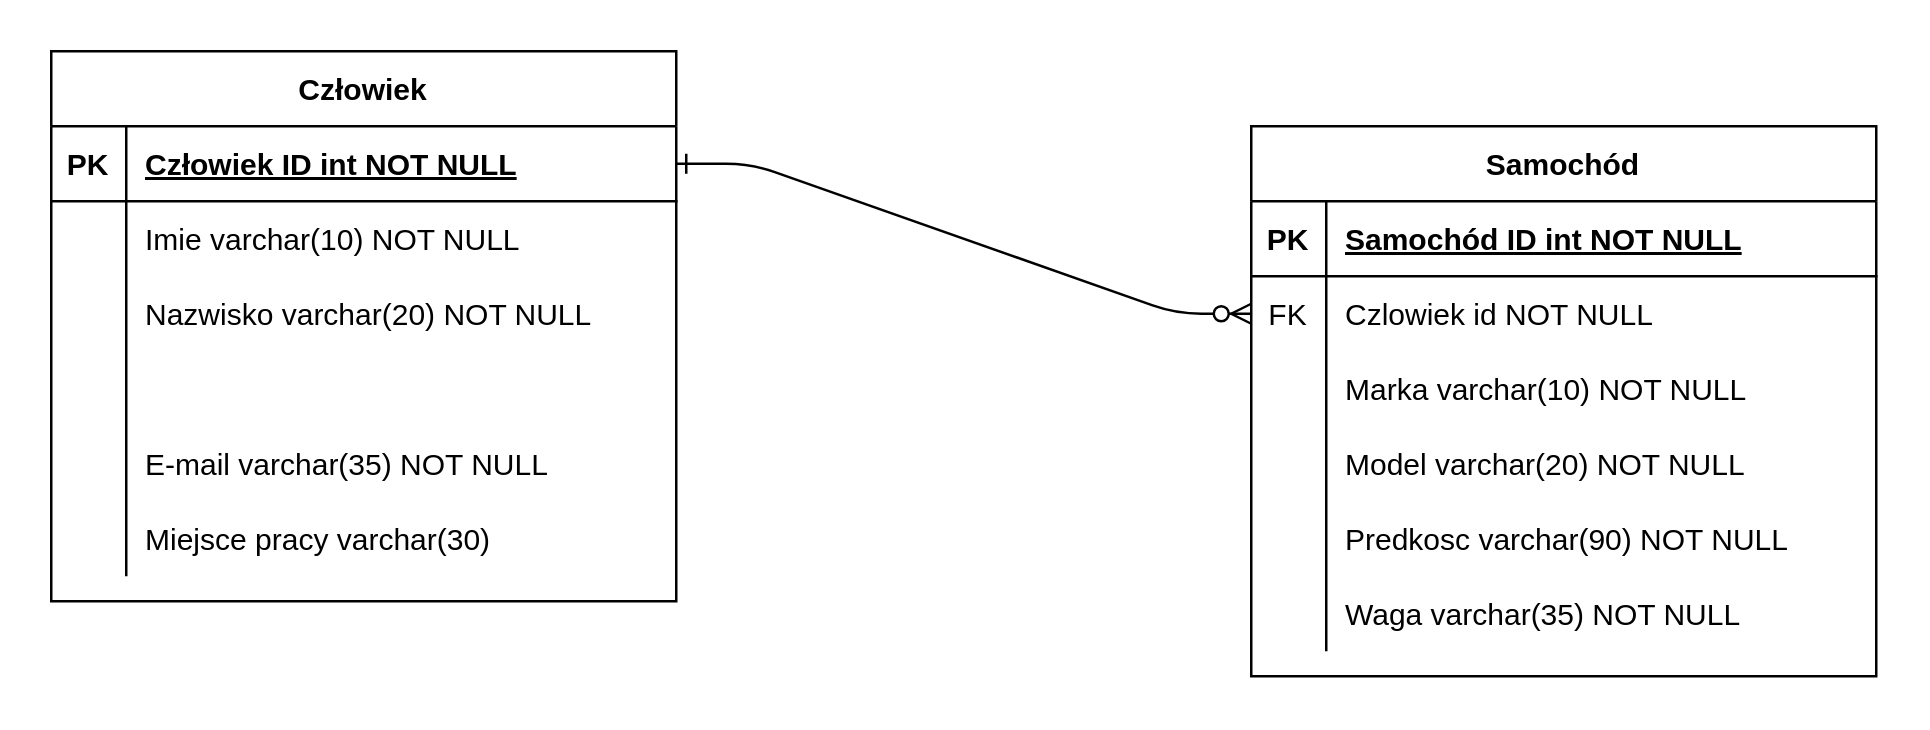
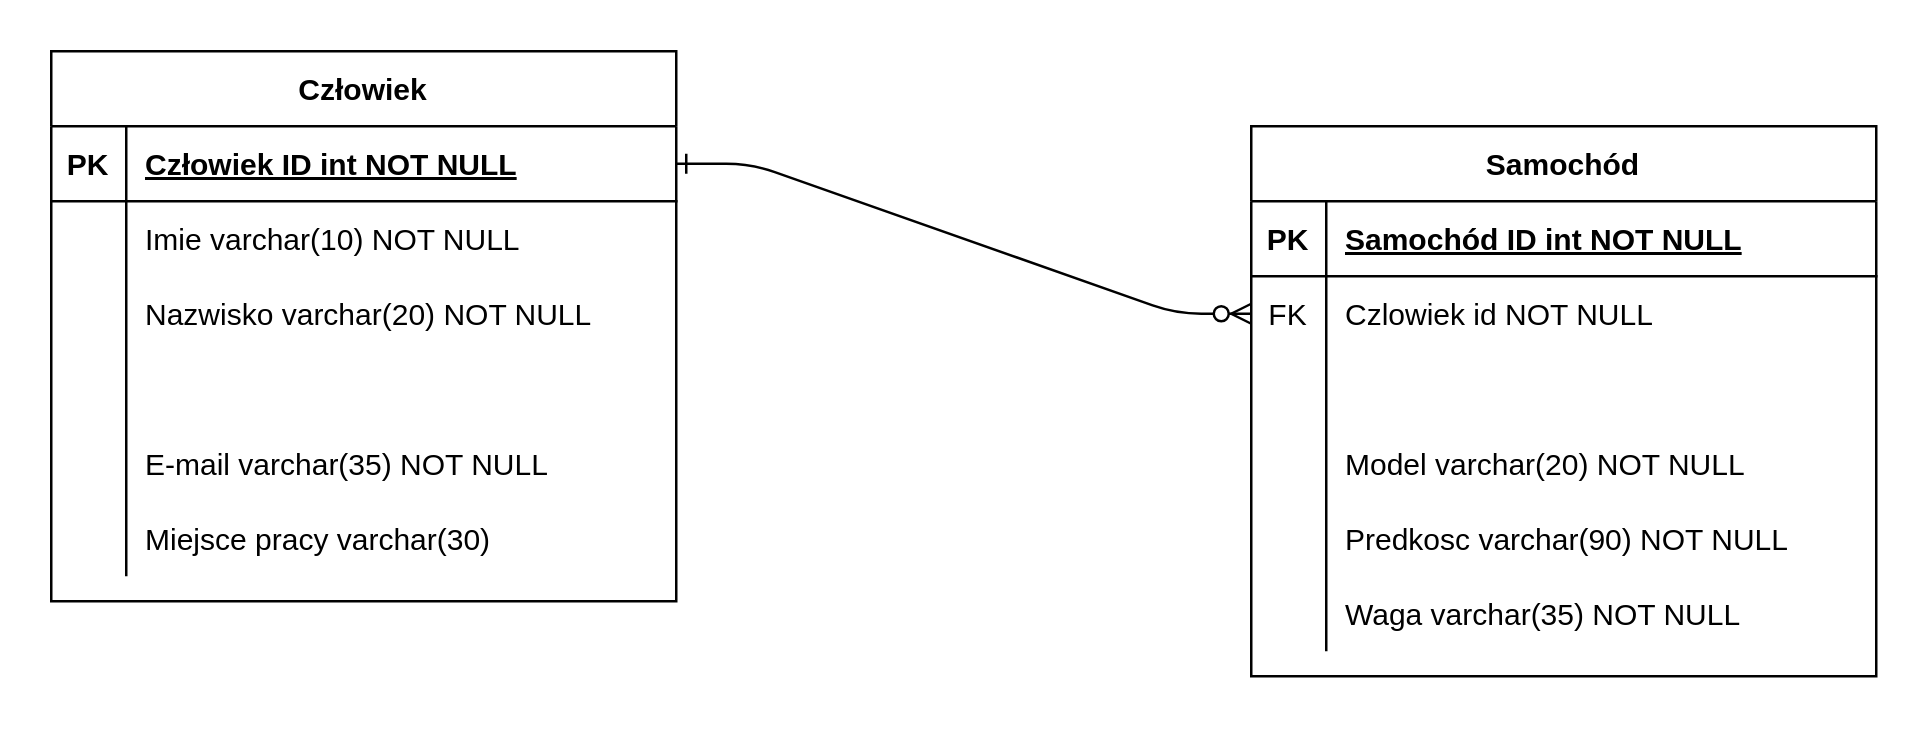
  <mxCell id="0" />
  <mxCell id="1" parent="0" />
  <mxCell id="2" value="" style="edgeStyle=entityRelationEdgeStyle;endArrow=ERzeroToMany;startArrow=ERone;endFill=1;startFill=0;entryX=0;entryY=0.5;entryDx=0;entryDy=0;" parent="1" source="4" target="25" edge="1"><mxGeometry width="100" height="100" relative="1" as="geometry"><mxPoint x="290" y="100" as="sourcePoint" /><mxPoint x="490" y="135" as="targetPoint" /></mxGeometry></mxCell>
  <mxCell id="3" value="Człowiek" style="shape=table;startSize=30;container=1;collapsible=1;childLayout=tableLayout;fixedRows=1;rowLines=0;fontStyle=1;align=center;resizeLast=1;" vertex="1" parent="1"><mxGeometry x="20" y="20" width="250" height="220" as="geometry" /></mxCell>
  <mxCell id="4" value="" style="shape=partialRectangle;collapsible=0;dropTarget=0;pointerEvents=0;fillColor=none;points=[[0,0.5],[1,0.5]];portConstraint=eastwest;top=0;left=0;right=0;bottom=1;" vertex="1" parent="3"><mxGeometry y="30" width="250" height="30" as="geometry" /></mxCell>
  <mxCell id="5" value="PK" style="shape=partialRectangle;overflow=hidden;connectable=0;fillColor=none;top=0;left=0;bottom=0;right=0;fontStyle=1;" vertex="1" parent="4"><mxGeometry width="30" height="30" as="geometry"><mxRectangle width="30" height="30" as="alternateBounds" /></mxGeometry></mxCell>
  <mxCell id="6" value="Człowiek ID int NOT NULL" style="shape=partialRectangle;overflow=hidden;connectable=0;fillColor=none;top=0;left=0;bottom=0;right=0;align=left;spacingLeft=6;fontStyle=5;" vertex="1" parent="4"><mxGeometry x="30" width="220" height="30" as="geometry"><mxRectangle width="220" height="30" as="alternateBounds" /></mxGeometry></mxCell>
  <mxCell id="7" value="" style="shape=partialRectangle;collapsible=0;dropTarget=0;pointerEvents=0;fillColor=none;points=[[0,0.5],[1,0.5]];portConstraint=eastwest;top=0;left=0;right=0;bottom=0;" vertex="1" parent="3"><mxGeometry y="60" width="250" height="30" as="geometry" /></mxCell>
  <mxCell id="8" value="" style="shape=partialRectangle;overflow=hidden;connectable=0;fillColor=none;top=0;left=0;bottom=0;right=0;" vertex="1" parent="7"><mxGeometry width="30" height="30" as="geometry"><mxRectangle width="30" height="30" as="alternateBounds" /></mxGeometry></mxCell>
  <mxCell id="9" value="Imie varchar(10) NOT NULL" style="shape=partialRectangle;overflow=hidden;connectable=0;fillColor=none;top=0;left=0;bottom=0;right=0;align=left;spacingLeft=6;" vertex="1" parent="7"><mxGeometry x="30" width="220" height="30" as="geometry"><mxRectangle width="220" height="30" as="alternateBounds" /></mxGeometry></mxCell>
  <mxCell id="10" style="shape=partialRectangle;collapsible=0;dropTarget=0;pointerEvents=0;fillColor=none;points=[[0,0.5],[1,0.5]];portConstraint=eastwest;top=0;left=0;right=0;bottom=0;" vertex="1" parent="3"><mxGeometry y="90" width="250" height="30" as="geometry" /></mxCell>
  <mxCell id="11" style="shape=partialRectangle;overflow=hidden;connectable=0;fillColor=none;top=0;left=0;bottom=0;right=0;" vertex="1" parent="10"><mxGeometry width="30" height="30" as="geometry"><mxRectangle width="30" height="30" as="alternateBounds" /></mxGeometry></mxCell>
  <mxCell id="12" value="Nazwisko varchar(20) NOT NULL" style="shape=partialRectangle;overflow=hidden;connectable=0;fillColor=none;top=0;left=0;bottom=0;right=0;align=left;spacingLeft=6;" vertex="1" parent="10"><mxGeometry x="30" width="220" height="30" as="geometry"><mxRectangle width="220" height="30" as="alternateBounds" /></mxGeometry></mxCell>
  <mxCell id="13" style="shape=partialRectangle;collapsible=0;dropTarget=0;pointerEvents=0;fillColor=none;points=[[0,0.5],[1,0.5]];portConstraint=eastwest;top=0;left=0;right=0;bottom=0;" vertex="1" parent="3"><mxGeometry y="120" width="250" height="30" as="geometry" /></mxCell>
  <mxCell id="14" style="shape=partialRectangle;overflow=hidden;connectable=0;fillColor=none;top=0;left=0;bottom=0;right=0;" vertex="1" parent="13"><mxGeometry width="30" height="30" as="geometry"><mxRectangle width="30" height="30" as="alternateBounds" /></mxGeometry></mxCell>
  <mxCell id="15" style="shape=partialRectangle;collapsible=0;dropTarget=0;pointerEvents=0;fillColor=none;points=[[0,0.5],[1,0.5]];portConstraint=eastwest;top=0;left=0;right=0;bottom=0;" vertex="1" parent="3"><mxGeometry y="150" width="250" height="30" as="geometry" /></mxCell>
  <mxCell id="16" style="shape=partialRectangle;overflow=hidden;connectable=0;fillColor=none;top=0;left=0;bottom=0;right=0;" vertex="1" parent="15"><mxGeometry width="30" height="30" as="geometry"><mxRectangle width="30" height="30" as="alternateBounds" /></mxGeometry></mxCell>
  <mxCell id="17" value="E-mail varchar(35) NOT NULL" style="shape=partialRectangle;overflow=hidden;connectable=0;fillColor=none;top=0;left=0;bottom=0;right=0;align=left;spacingLeft=6;" vertex="1" parent="15"><mxGeometry x="30" width="220" height="30" as="geometry"><mxRectangle width="220" height="30" as="alternateBounds" /></mxGeometry></mxCell>
  <mxCell id="18" style="shape=partialRectangle;collapsible=0;dropTarget=0;pointerEvents=0;fillColor=none;points=[[0,0.5],[1,0.5]];portConstraint=eastwest;top=0;left=0;right=0;bottom=0;" vertex="1" parent="3"><mxGeometry y="180" width="250" height="30" as="geometry" /></mxCell>
  <mxCell id="19" style="shape=partialRectangle;overflow=hidden;connectable=0;fillColor=none;top=0;left=0;bottom=0;right=0;" vertex="1" parent="18"><mxGeometry width="30" height="30" as="geometry"><mxRectangle width="30" height="30" as="alternateBounds" /></mxGeometry></mxCell>
  <mxCell id="20" value="Miejsce pracy varchar(30)" style="shape=partialRectangle;overflow=hidden;connectable=0;fillColor=none;top=0;left=0;bottom=0;right=0;align=left;spacingLeft=6;" vertex="1" parent="18"><mxGeometry x="30" width="220" height="30" as="geometry"><mxRectangle width="220" height="30" as="alternateBounds" /></mxGeometry></mxCell>
  <mxCell id="21" value="Samochód" style="shape=table;startSize=30;container=1;collapsible=1;childLayout=tableLayout;fixedRows=1;rowLines=0;fontStyle=1;align=center;resizeLast=1;" vertex="1" parent="1"><mxGeometry x="500" y="50" width="250" height="220" as="geometry" /></mxCell>
  <mxCell id="22" value="" style="shape=partialRectangle;collapsible=0;dropTarget=0;pointerEvents=0;fillColor=none;points=[[0,0.5],[1,0.5]];portConstraint=eastwest;top=0;left=0;right=0;bottom=1;" vertex="1" parent="21"><mxGeometry y="30" width="250" height="30" as="geometry" /></mxCell>
  <mxCell id="23" value="PK" style="shape=partialRectangle;overflow=hidden;connectable=0;fillColor=none;top=0;left=0;bottom=0;right=0;fontStyle=1;" vertex="1" parent="22"><mxGeometry width="30" height="30" as="geometry"><mxRectangle width="30" height="30" as="alternateBounds" /></mxGeometry></mxCell>
  <mxCell id="24" value="Samochód ID int NOT NULL" style="shape=partialRectangle;overflow=hidden;connectable=0;fillColor=none;top=0;left=0;bottom=0;right=0;align=left;spacingLeft=6;fontStyle=5;" vertex="1" parent="22"><mxGeometry x="30" width="220" height="30" as="geometry"><mxRectangle width="220" height="30" as="alternateBounds" /></mxGeometry></mxCell>
  <mxCell id="25" style="shape=partialRectangle;collapsible=0;dropTarget=0;pointerEvents=0;fillColor=none;points=[[0,0.5],[1,0.5]];portConstraint=eastwest;top=0;left=0;right=0;bottom=0;" vertex="1" parent="21"><mxGeometry y="60" width="250" height="30" as="geometry" /></mxCell>
  <mxCell id="26" value="FK" style="shape=partialRectangle;overflow=hidden;connectable=0;fillColor=none;top=0;left=0;bottom=0;right=0;" vertex="1" parent="25"><mxGeometry width="30" height="30" as="geometry"><mxRectangle width="30" height="30" as="alternateBounds" /></mxGeometry></mxCell>
  <mxCell id="27" value="Czlowiek id NOT NULL" style="shape=partialRectangle;overflow=hidden;connectable=0;fillColor=none;top=0;left=0;bottom=0;right=0;align=left;spacingLeft=6;" vertex="1" parent="25"><mxGeometry x="30" width="220" height="30" as="geometry"><mxRectangle width="220" height="30" as="alternateBounds" /></mxGeometry></mxCell>
  <mxCell id="28" value="" style="shape=partialRectangle;collapsible=0;dropTarget=0;pointerEvents=0;fillColor=none;points=[[0,0.5],[1,0.5]];portConstraint=eastwest;top=0;left=0;right=0;bottom=0;" vertex="1" parent="21"><mxGeometry y="90" width="250" height="30" as="geometry" /></mxCell>
  <mxCell id="29" value="" style="shape=partialRectangle;overflow=hidden;connectable=0;fillColor=none;top=0;left=0;bottom=0;right=0;" vertex="1" parent="28"><mxGeometry width="30" height="30" as="geometry"><mxRectangle width="30" height="30" as="alternateBounds" /></mxGeometry></mxCell>
- <mxCell id="30" value="Marka varchar(10) NOT NULL" style="shape=partialRectangle;overflow=hidden;connectable=0;fillColor=none;top=0;left=0;bottom=0;right=0;align=left;spacingLeft=6;" vertex="1" parent="28"><mxGeometry x="30" width="220" height="30" as="geometry"><mxRectangle width="220" height="30" as="alternateBounds" /></mxGeometry></mxCell>
  <mxCell id="31" style="shape=partialRectangle;collapsible=0;dropTarget=0;pointerEvents=0;fillColor=none;points=[[0,0.5],[1,0.5]];portConstraint=eastwest;top=0;left=0;right=0;bottom=0;" vertex="1" parent="21"><mxGeometry y="120" width="250" height="30" as="geometry" /></mxCell>
  <mxCell id="32" style="shape=partialRectangle;overflow=hidden;connectable=0;fillColor=none;top=0;left=0;bottom=0;right=0;" vertex="1" parent="31"><mxGeometry width="30" height="30" as="geometry"><mxRectangle width="30" height="30" as="alternateBounds" /></mxGeometry></mxCell>
  <mxCell id="33" value="Model varchar(20) NOT NULL" style="shape=partialRectangle;overflow=hidden;connectable=0;fillColor=none;top=0;left=0;bottom=0;right=0;align=left;spacingLeft=6;" vertex="1" parent="31"><mxGeometry x="30" width="220" height="30" as="geometry"><mxRectangle width="220" height="30" as="alternateBounds" /></mxGeometry></mxCell>
  <mxCell id="34" style="shape=partialRectangle;collapsible=0;dropTarget=0;pointerEvents=0;fillColor=none;points=[[0,0.5],[1,0.5]];portConstraint=eastwest;top=0;left=0;right=0;bottom=0;" vertex="1" parent="21"><mxGeometry y="150" width="250" height="30" as="geometry" /></mxCell>
  <mxCell id="35" style="shape=partialRectangle;overflow=hidden;connectable=0;fillColor=none;top=0;left=0;bottom=0;right=0;" vertex="1" parent="34"><mxGeometry width="30" height="30" as="geometry"><mxRectangle width="30" height="30" as="alternateBounds" /></mxGeometry></mxCell>
  <mxCell id="36" value="Predkosc varchar(90) NOT NULL" style="shape=partialRectangle;overflow=hidden;connectable=0;fillColor=none;top=0;left=0;bottom=0;right=0;align=left;spacingLeft=6;" vertex="1" parent="34"><mxGeometry x="30" width="220" height="30" as="geometry"><mxRectangle width="220" height="30" as="alternateBounds" /></mxGeometry></mxCell>
  <mxCell id="37" style="shape=partialRectangle;collapsible=0;dropTarget=0;pointerEvents=0;fillColor=none;points=[[0,0.5],[1,0.5]];portConstraint=eastwest;top=0;left=0;right=0;bottom=0;" vertex="1" parent="21"><mxGeometry y="180" width="250" height="30" as="geometry" /></mxCell>
  <mxCell id="38" style="shape=partialRectangle;overflow=hidden;connectable=0;fillColor=none;top=0;left=0;bottom=0;right=0;" vertex="1" parent="37"><mxGeometry width="30" height="30" as="geometry"><mxRectangle width="30" height="30" as="alternateBounds" /></mxGeometry></mxCell>
  <mxCell id="39" value="Waga varchar(35) NOT NULL" style="shape=partialRectangle;overflow=hidden;connectable=0;fillColor=none;top=0;left=0;bottom=0;right=0;align=left;spacingLeft=6;" vertex="1" parent="37"><mxGeometry x="30" width="220" height="30" as="geometry"><mxRectangle width="220" height="30" as="alternateBounds" /></mxGeometry></mxCell>
